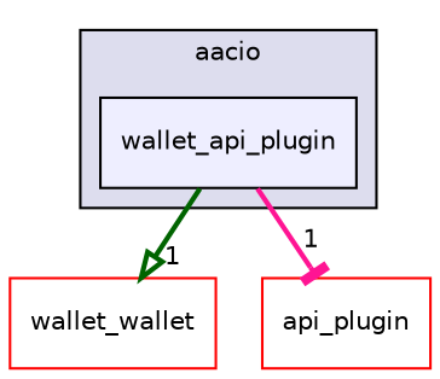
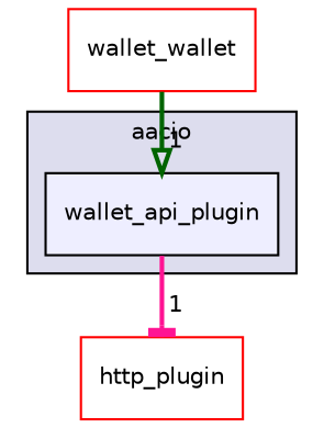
  digraph {
    compound=true
    node [fillcolor=white fontname=Helvetica fontsize=10 shape=box style=filled color=red]
    edge [headlabel=1 labeldistance=1.5 labelfontname=Helvetica labelfontsize=10 style=bold]
    n1 [fillcolor="#eeeeff" label=wallet_api_plugin pencolor=black color=""]
    n2 [label=wallet_wallet]
-   n3 [label=api_plugin]
+   n3 [label=http_plugin]
    subgraph cluster_1 {
      bgcolor="#ddddee"
      fontname=Helvetica
      fontsize=10
      label=aacio
      pencolor=black
      n1
    }
-   n1 -> n2 [arrowhead=onormal color=darkgreen]
+   n2 -> n1 [arrowhead=onormal color=darkgreen]
    n1 -> n3 [arrowhead=tee color=deeppink]
  }
